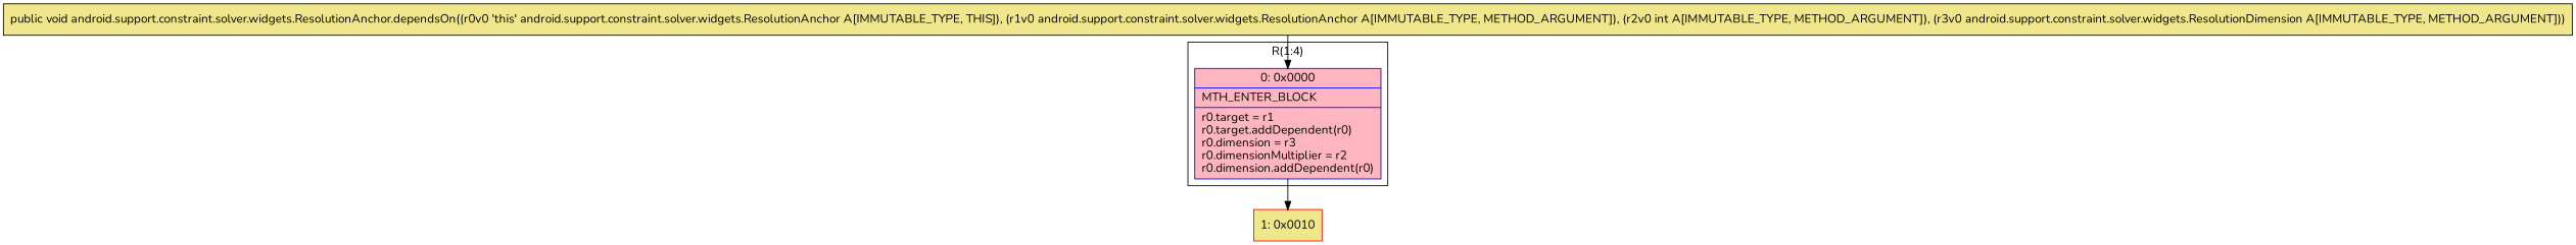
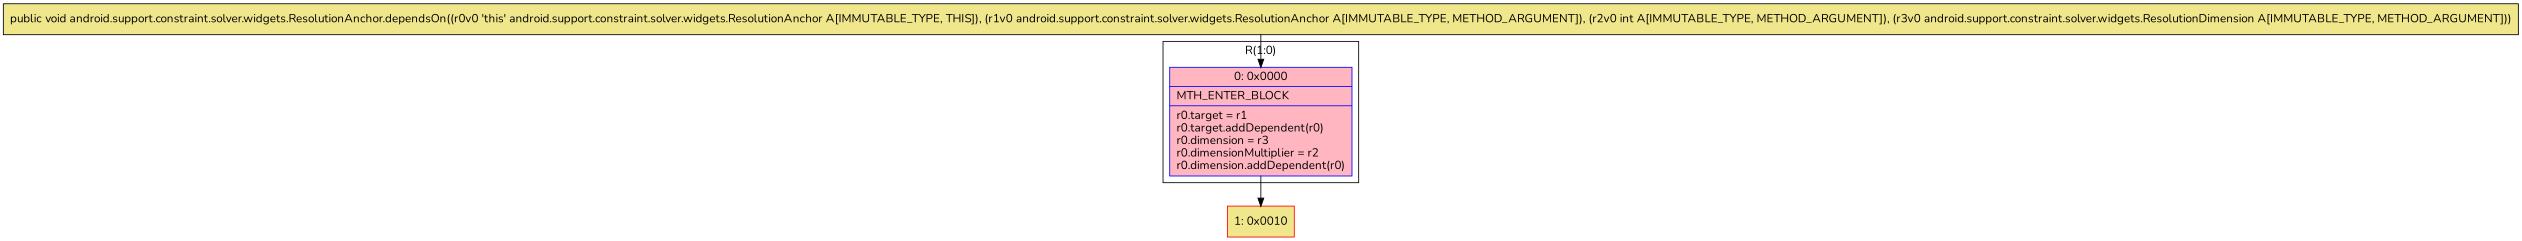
  digraph {
    fontname=Nunito
    node [shape=record style=filled fillcolor=khaki fontname=Nunito]
    edge [fontname=Nunito]
    n1 [color=blue label="{0\:\ 0x0000|MTH_ENTER_BLOCK\l|r0.target = r1\lr0.target.addDependent(r0)\lr0.dimension = r3\lr0.dimensionMultiplier = r2\lr0.dimension.addDependent(r0)\l}" fillcolor=lightpink]
    n2 [color=red label="{1\:\ 0x0010}"]
    n3 [label="{public void android.support.constraint.solver.widgets.ResolutionAnchor.dependsOn((r0v0 'this' android.support.constraint.solver.widgets.ResolutionAnchor A[IMMUTABLE_TYPE, THIS]), (r1v0 android.support.constraint.solver.widgets.ResolutionAnchor A[IMMUTABLE_TYPE, METHOD_ARGUMENT]), (r2v0 int A[IMMUTABLE_TYPE, METHOD_ARGUMENT]), (r3v0 android.support.constraint.solver.widgets.ResolutionDimension A[IMMUTABLE_TYPE, METHOD_ARGUMENT])) }"]
    subgraph cluster_1 {
-     label="R(1:4)"
+     label="R(1:0)"
      n1
    }
    n1 -> n2
    n3 -> n1
  }
